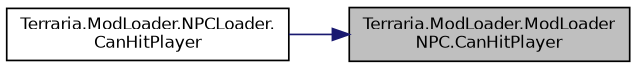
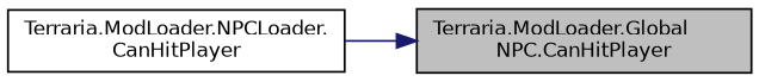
  digraph {
    rankdir=RL
    node [color=black fontname=Helvetica fontsize=10 shape=record style=filled]
-   n1 [fillcolor=grey75 fontcolor=black height=0.2 label="Terraria.ModLoader.ModLoader\lNPC.CanHitPlayer" width=0.4]
+   n1 [fillcolor=grey75 fontcolor=black height=0.2 label="Terraria.ModLoader.Global\lNPC.CanHitPlayer" width=0.4]
    n2 [fillcolor=white height=0.2 label="Terraria.ModLoader.NPCLoader.\lCanHitPlayer" width=0.4]
    n1 -> n2 [color=midnightblue dir=back fontname=Helvetica fontsize=10 labelfontname=Helvetica labelfontsize=10 style=solid]
  }
